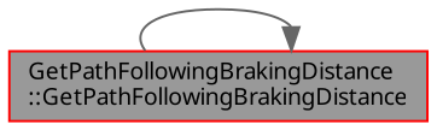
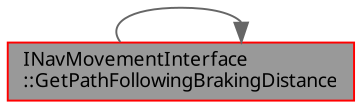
  digraph {
    rankdir=LR
    fontname="Noto Sans"
-   n1 [color=red fillcolor=grey60 fontcolor=black fontname="Noto Sans" fontsize=10 height=0.2 label="GetPathFollowingBrakingDistance\l::GetPathFollowingBrakingDistance" shape=box style=filled width=0.4]
+   n1 [color=red fillcolor=grey60 fontcolor=black fontname="Noto Sans" fontsize=10 height=0.2 label="INavMovementInterface\l::GetPathFollowingBrakingDistance" shape=box style=filled width=0.4]
    n1 -> n1 [color=gray40 fontname="Noto Sans" fontsize=10 labelfontname=Helvetica labelfontsize=10 style=solid]
  }
